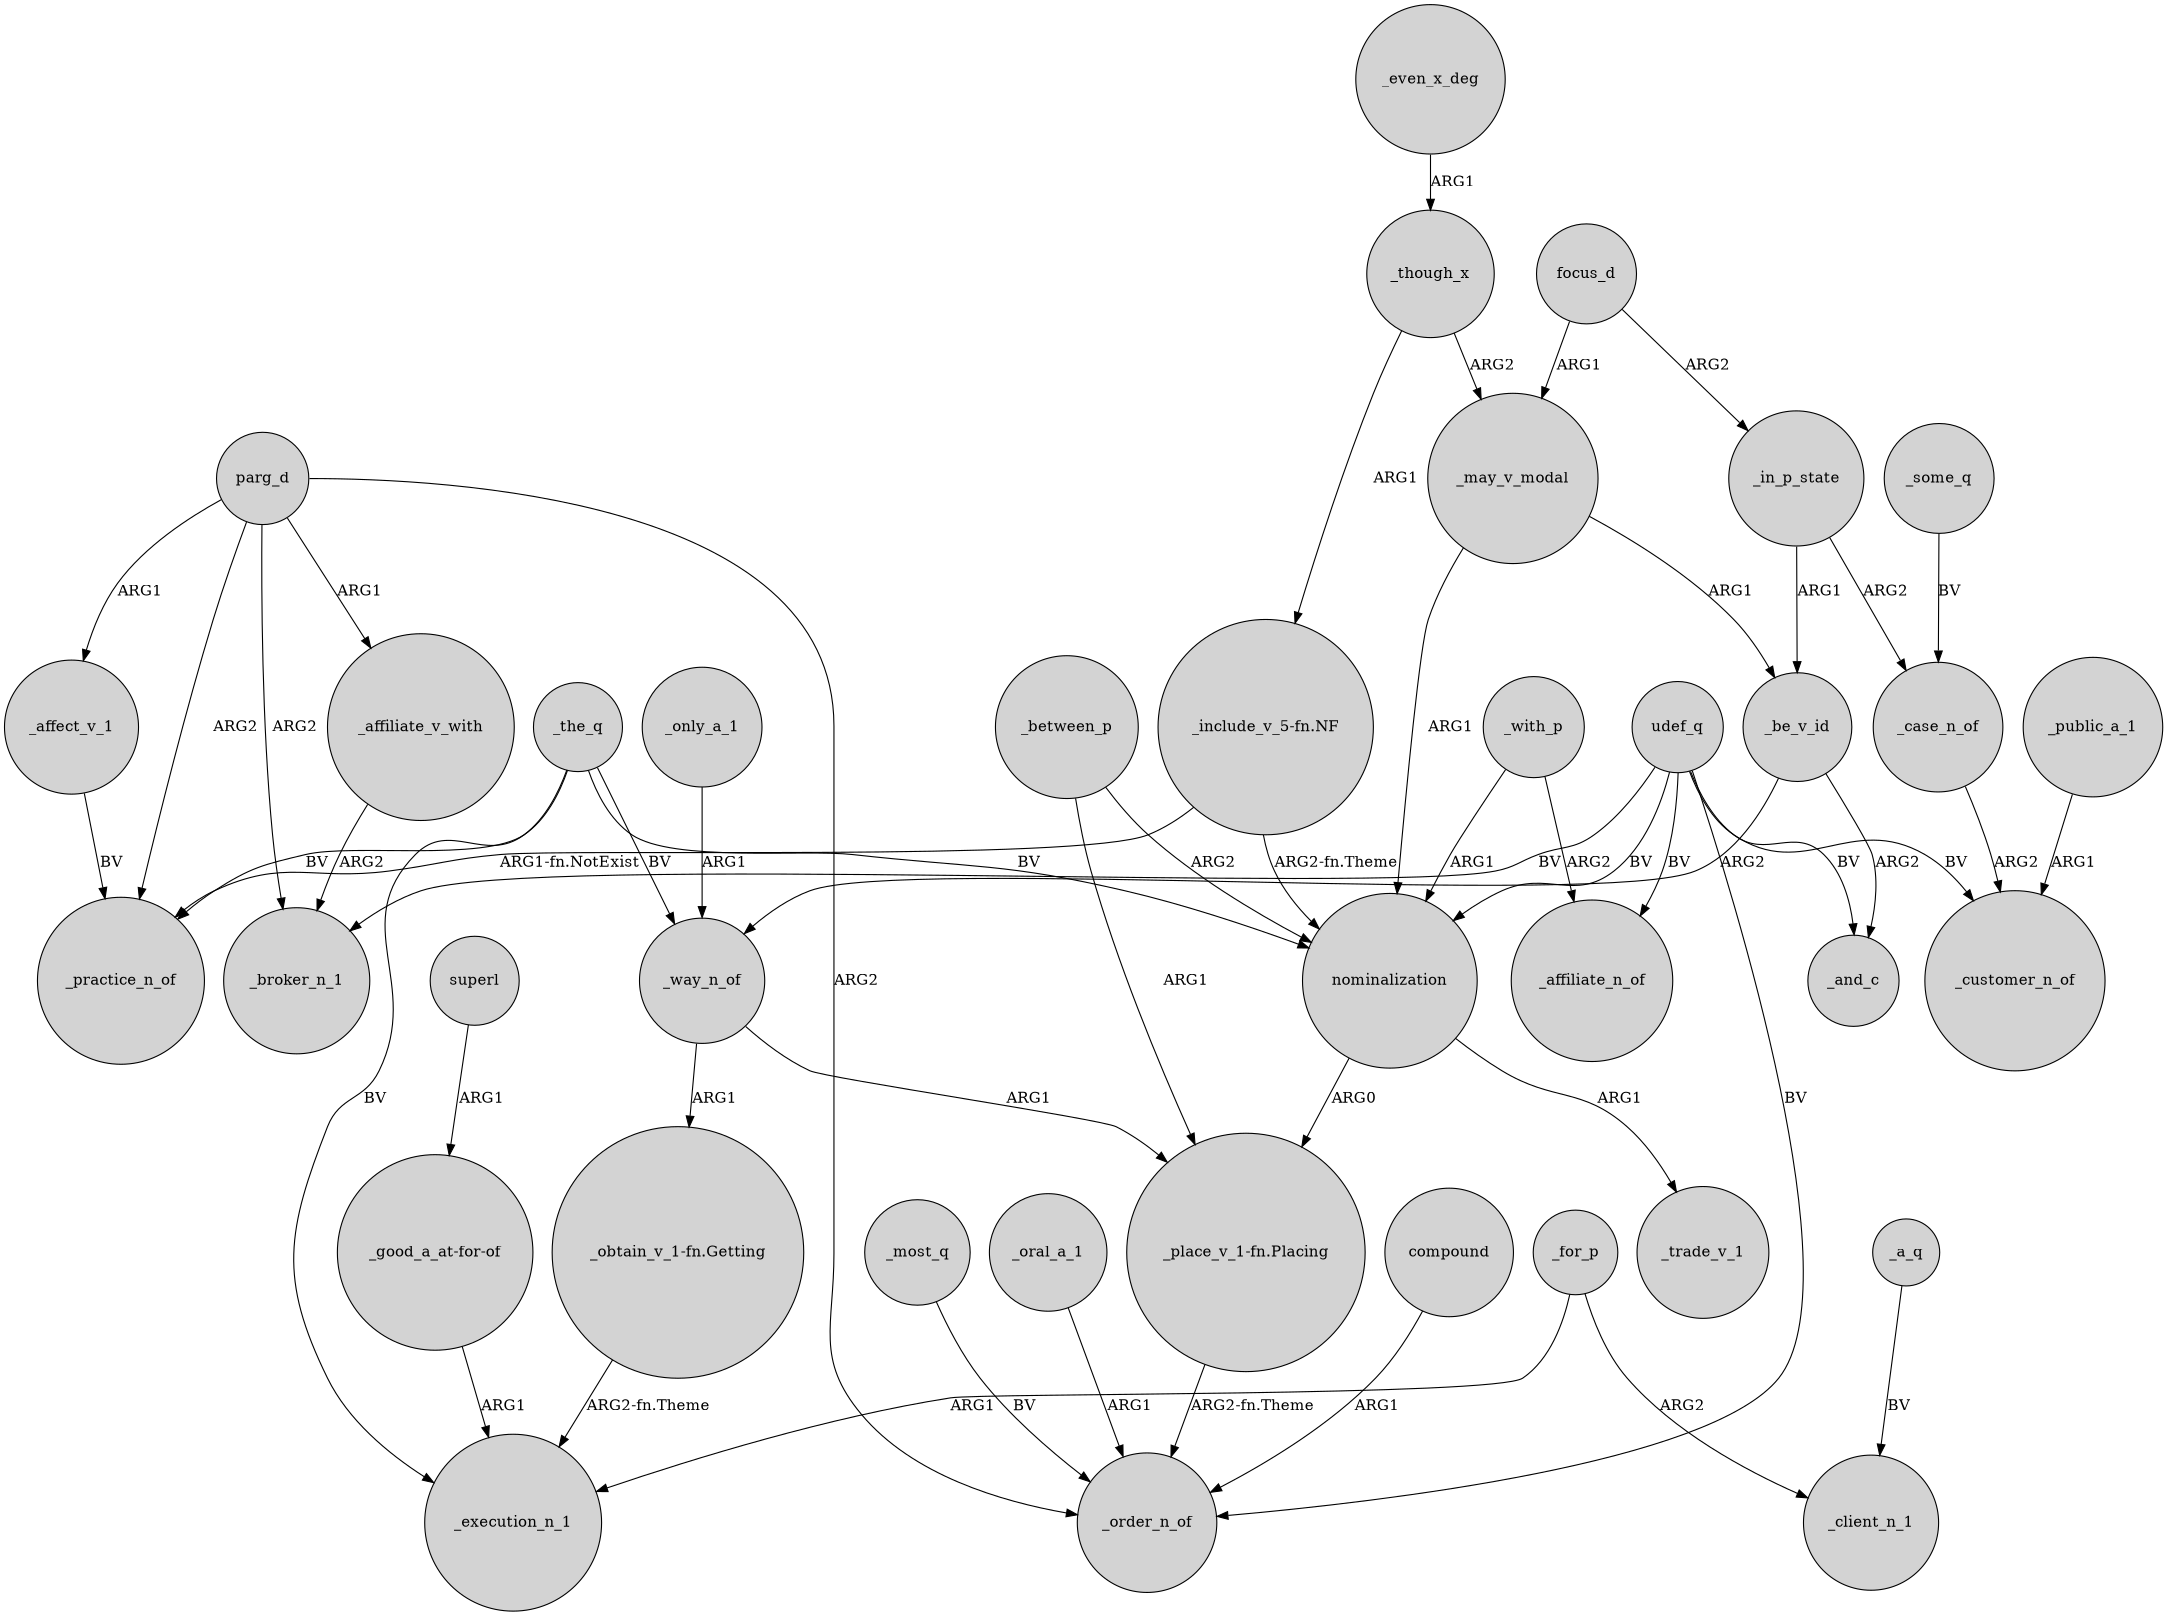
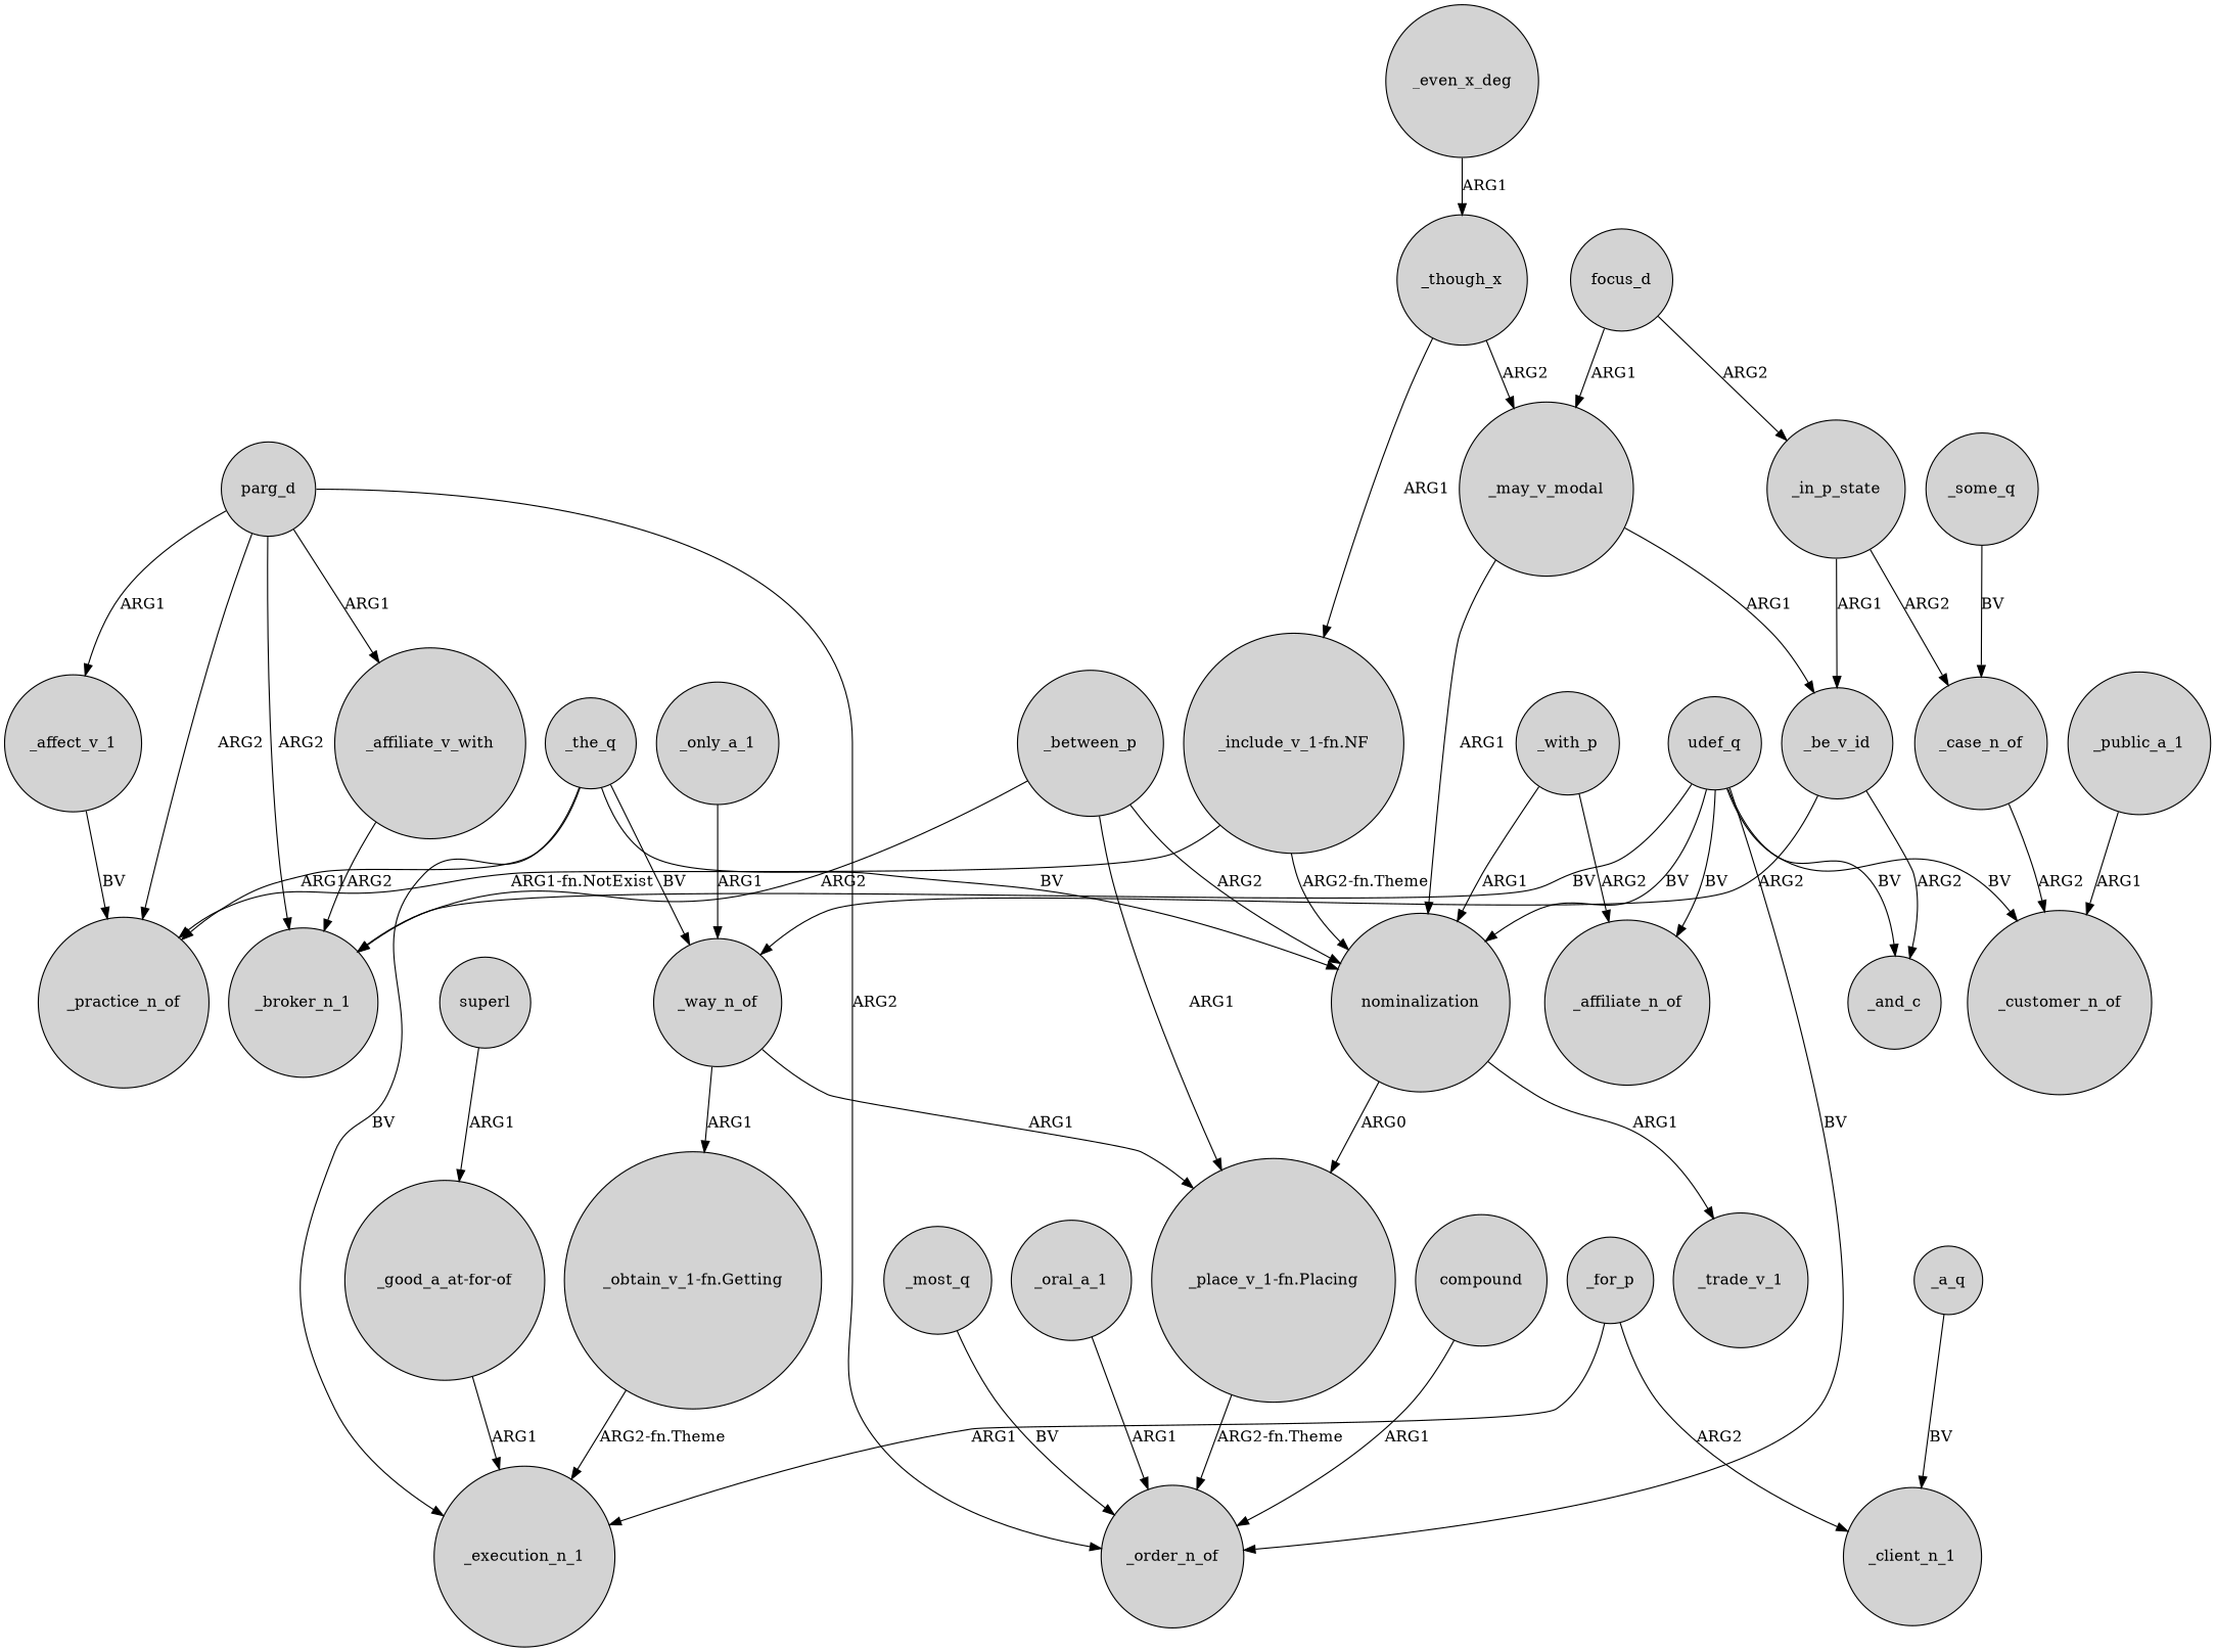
  digraph {
    node [shape=circle style=filled]
    parg_d
    _affect_v_1
    _practice_n_of
    _order_n_of
    _broker_n_1
    _affiliate_v_with
    "_place_v_1-fn.Placing"
    _a_q
    _client_n_1
    _way_n_of
    "_obtain_v_1-fn.Getting"
    _execution_n_1
    udef_q
    nominalization
    _and_c
    _affiliate_n_of
    _customer_n_of
    _trade_v_1
    _be_v_id
-   "_include_v_1-fn.NF" [label="_include_v_5-fn.NF"]
+   "_include_v_1-fn.NF"
    focus_d
    _in_p_state
    _may_v_modal
    _case_n_of
    _the_q
    _most_q
    _even_x_deg
    _though_x
    _oral_a_1
    _for_p
    compound
    _with_p
    superl
    "_good_a_at-for-of"
    _between_p
    _public_a_1
    _some_q
    _only_a_1
    parg_d -> _affect_v_1 [label=ARG1]
    parg_d -> _practice_n_of [label=ARG2]
    parg_d -> _order_n_of [label=ARG2]
    parg_d -> _broker_n_1 [label=ARG2]
    parg_d -> _affiliate_v_with [label=ARG1]
    _affect_v_1 -> _practice_n_of [label=BV]
    _affiliate_v_with -> _broker_n_1 [label=ARG2]
    "_place_v_1-fn.Placing" -> _order_n_of [label="ARG2-fn.Theme"]
    _a_q -> _client_n_1 [label=BV]
    _way_n_of -> "_place_v_1-fn.Placing" [label=ARG1]
    _way_n_of -> "_obtain_v_1-fn.Getting" [label=ARG1]
    "_obtain_v_1-fn.Getting" -> _execution_n_1 [label="ARG2-fn.Theme"]
    udef_q -> _order_n_of [label=BV]
    udef_q -> _broker_n_1 [label=BV]
    udef_q -> nominalization [label=BV]
    udef_q -> _and_c [label=BV]
    udef_q -> _affiliate_n_of [label=BV]
    udef_q -> _customer_n_of [label=BV]
    nominalization -> "_place_v_1-fn.Placing" [label=ARG0]
    nominalization -> _trade_v_1 [label=ARG1]
    _be_v_id -> _way_n_of [label=ARG2]
    _be_v_id -> _and_c [label=ARG2]
    "_include_v_1-fn.NF" -> _practice_n_of [label="ARG1-fn.NotExist"]
    "_include_v_1-fn.NF" -> nominalization [label="ARG2-fn.Theme"]
    focus_d -> _in_p_state [label=ARG2]
    focus_d -> _may_v_modal [label=ARG1]
    _in_p_state -> _be_v_id [label=ARG1]
    _in_p_state -> _case_n_of [label=ARG2]
    _may_v_modal -> nominalization [label=ARG1]
    _may_v_modal -> _be_v_id [label=ARG1]
    _case_n_of -> _customer_n_of [label=ARG2]
-   _the_q -> _practice_n_of [label=BV]
+   _the_q -> _practice_n_of [label=ARG1]
    _the_q -> _way_n_of [label=BV]
    _the_q -> _execution_n_1 [label=BV]
    _the_q -> nominalization [label=BV]
    _most_q -> _order_n_of [label=BV]
    _even_x_deg -> _though_x [label=ARG1]
    _though_x -> "_include_v_1-fn.NF" [label=ARG1]
    _though_x -> _may_v_modal [label=ARG2]
    _oral_a_1 -> _order_n_of [label=ARG1]
    _for_p -> _client_n_1 [label=ARG2]
    _for_p -> _execution_n_1 [label=ARG1]
    compound -> _order_n_of [label=ARG1]
    _with_p -> nominalization [label=ARG1]
    _with_p -> _affiliate_n_of [label=ARG2]
    superl -> "_good_a_at-for-of" [label=ARG1]
    "_good_a_at-for-of" -> _execution_n_1 [label=ARG1]
+   _between_p -> _broker_n_1 [label=ARG2]
    _between_p -> "_place_v_1-fn.Placing" [label=ARG1]
    _between_p -> nominalization [label=ARG2]
    _public_a_1 -> _customer_n_of [label=ARG1]
    _some_q -> _case_n_of [label=BV]
    _only_a_1 -> _way_n_of [label=ARG1]
  }
